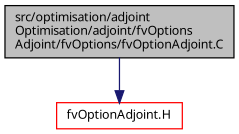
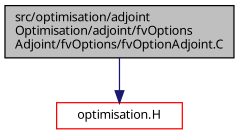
  digraph {
    fontname="Noto Sans"
    node [fontname="Noto Sans" fontsize=10 shape=record]
    n1 [color=black fillcolor=grey75 fontcolor=black height=0.2 label="src/optimisation/adjoint\lOptimisation/adjoint/fvOptions\lAdjoint/fvOptions/fvOptionAdjoint.C" style=filled width=0.4]
-   n2 [color=red height=0.2 label="fvOptionAdjoint.H" width=0.4]
+   n2 [color=red height=0.2 label="optimisation.H" width=0.4]
    n1 -> n2 [color=midnightblue fontname="Noto Sans" fontsize=10 labelfontname=Helvetica labelfontsize=10 style=solid]
  }
